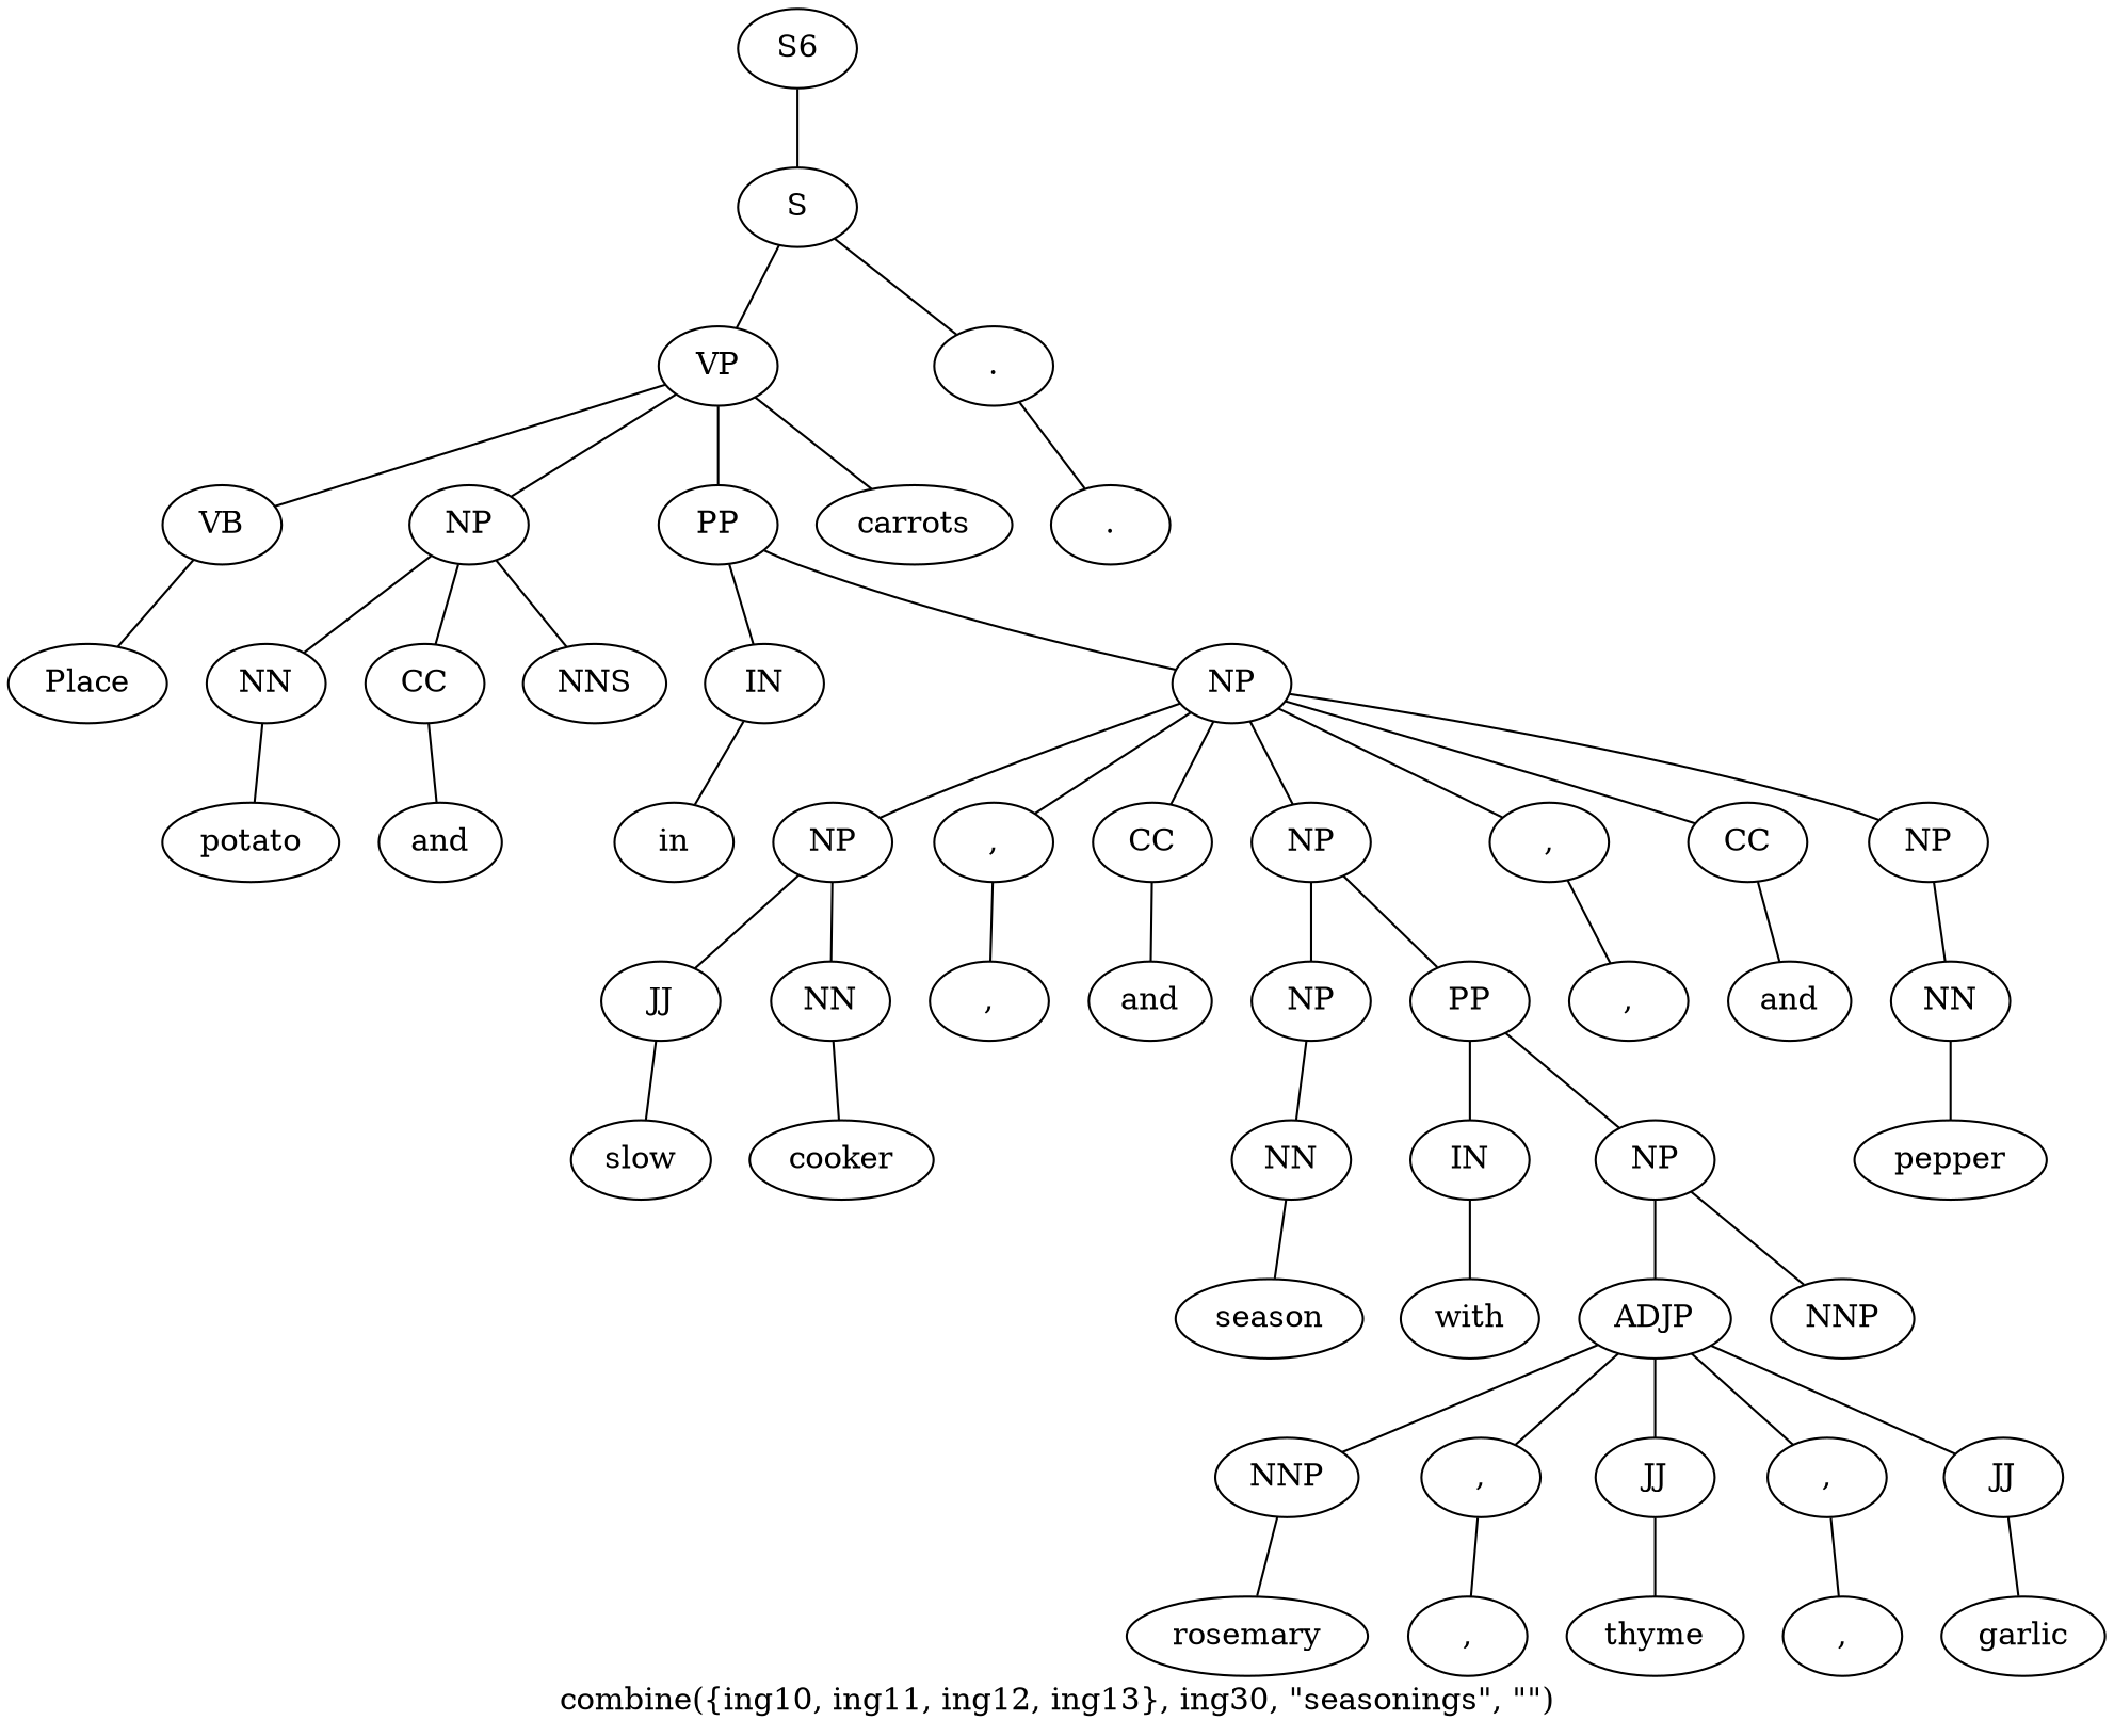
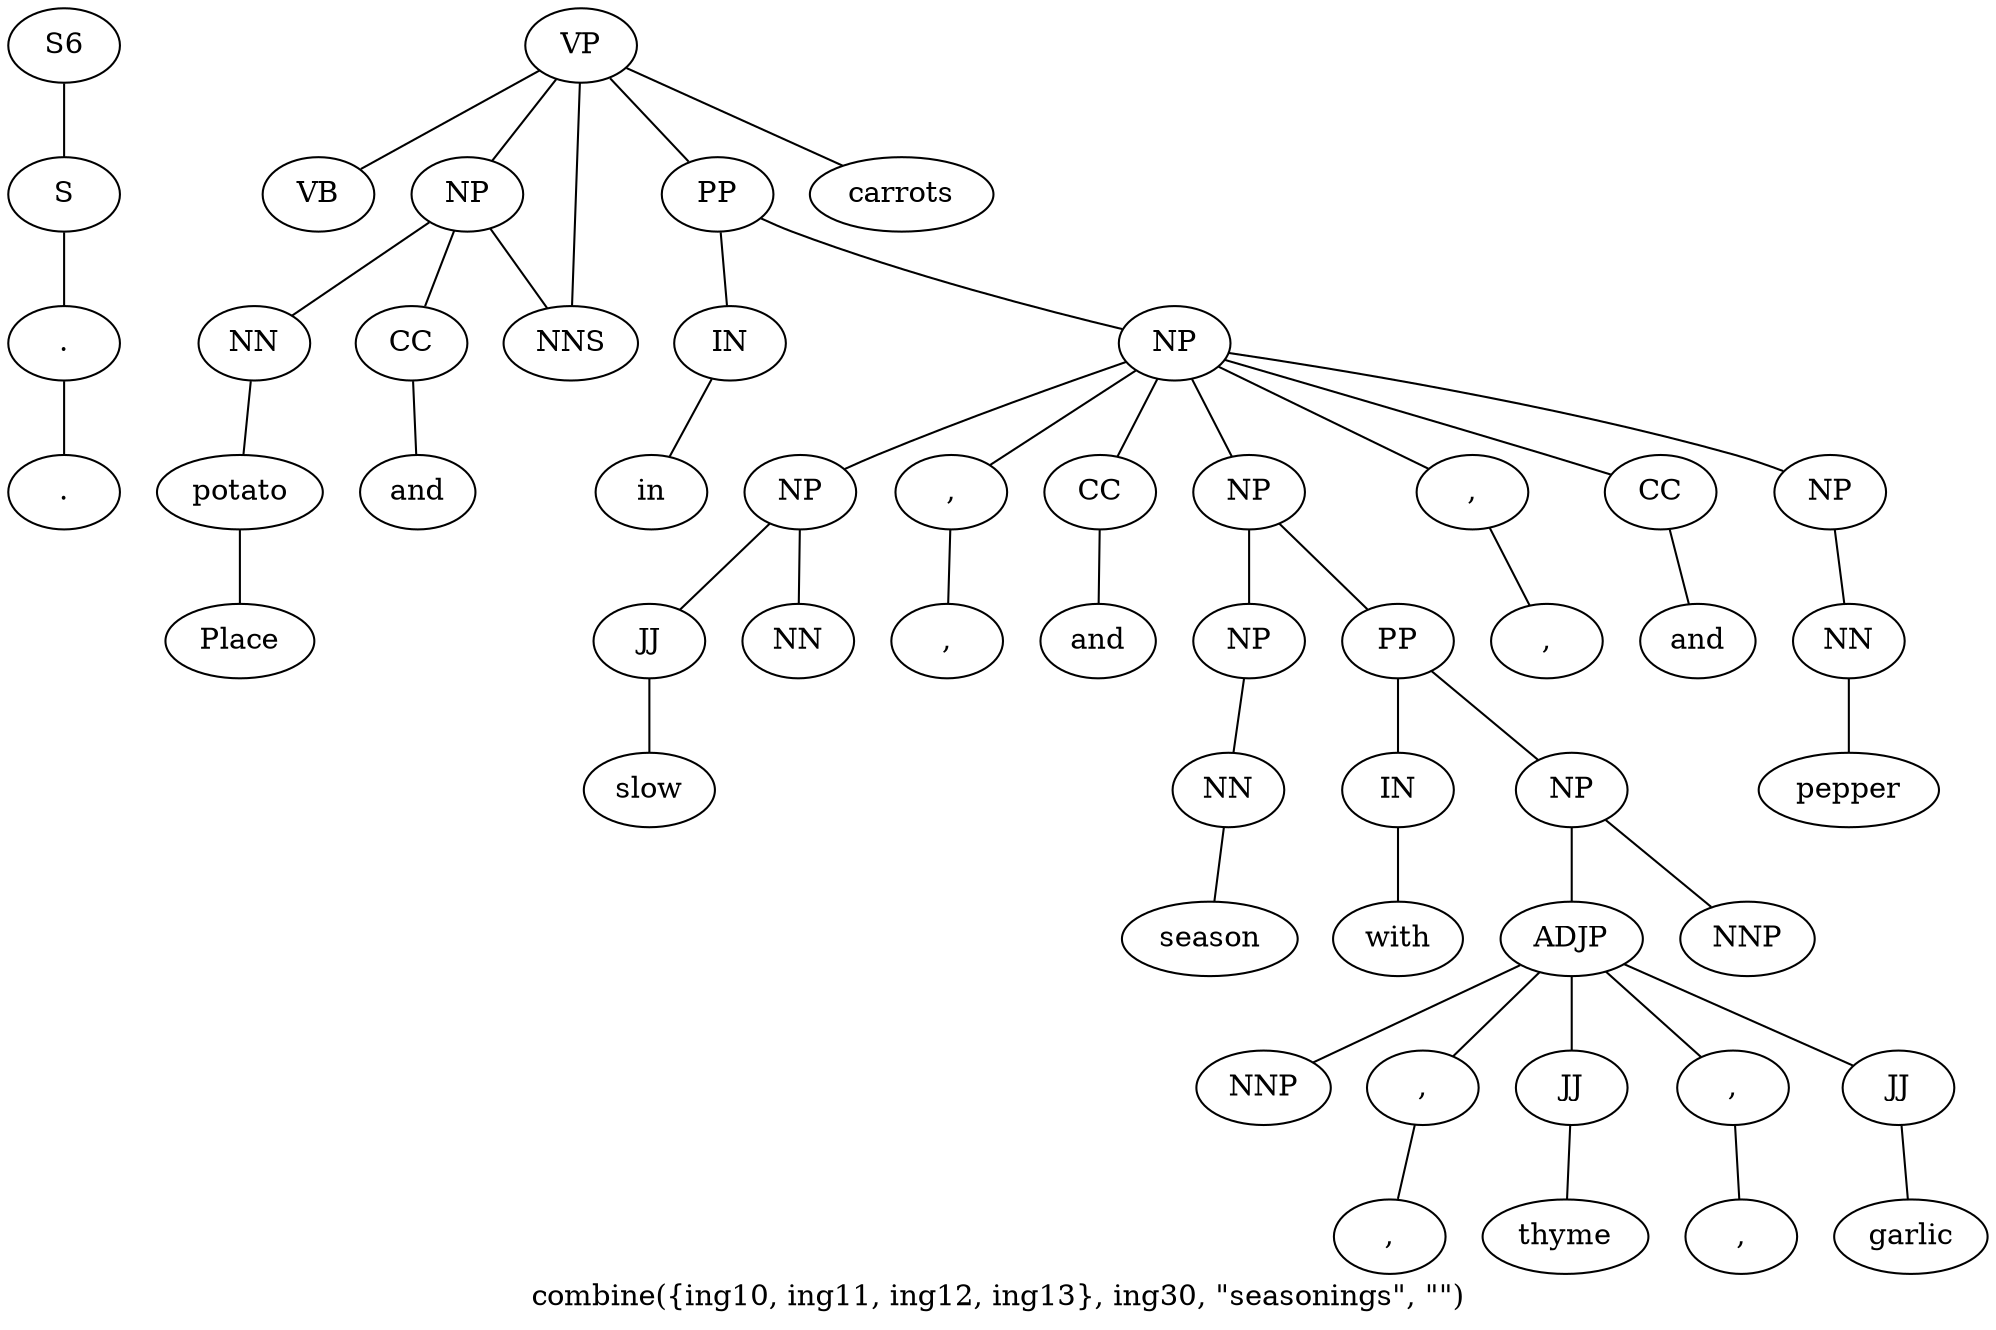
  graph {
    label="combine({ing10, ing11, ing12, ing13}, ing30, \"seasonings\", \"\")"
    n1 [label=S6]
    n2 [label=S]
    n3 [label=VP]
    n4 [label="."]
    n5 [label=VB]
    n6 [label=NP]
    n7 [label=PP]
    n8 [label=carrots]
    n9 [label="."]
    n10 [label=Place]
    n11 [label=NN]
    n12 [label=CC]
    n13 [label=NNS]
    n14 [label=IN]
    n15 [label=NP]
    n16 [label=potato]
    n17 [label=and]
    n18 [label=in]
    n19 [label=NP]
    n20 [label=","]
    n21 [label=CC]
    n22 [label=NP]
    n23 [label=","]
    n24 [label=CC]
    n25 [label=NP]
    n26 [label=JJ]
    n27 [label=NN]
    n28 [label=","]
    n29 [label=and]
    n30 [label=NP]
    n31 [label=PP]
    n32 [label=","]
    n33 [label=and]
    n34 [label=NN]
    n35 [label=slow]
-   n36 [label=cooker]
    n37 [label=NN]
    n38 [label=IN]
    n39 [label=NP]
    n40 [label=season]
    n41 [label=with]
    n42 [label=ADJP]
    n43 [label=NNP]
    n44 [label=NNP]
    n45 [label=","]
    n46 [label=JJ]
    n47 [label=","]
    n48 [label=JJ]
-   n49 [label=rosemary]
    n50 [label=","]
    n51 [label=thyme]
    n52 [label=","]
    n53 [label=garlic]
    n54 [label=pepper]
    n1 -- n2
-   n2 -- n3
+   n13 -- n3
    n2 -- n4
    n3 -- n5
    n3 -- n6
    n3 -- n7
    n3 -- n8
    n4 -- n9
-   n5 -- n10
+   n16 -- n10
    n6 -- n11
    n6 -- n12
    n6 -- n13
    n7 -- n14
    n7 -- n15
    n11 -- n16
    n12 -- n17
    n14 -- n18
    n15 -- n19
    n15 -- n20
    n15 -- n21
    n15 -- n22
    n15 -- n23
    n15 -- n24
    n15 -- n25
    n19 -- n26
    n19 -- n27
    n20 -- n28
    n21 -- n29
    n22 -- n30
    n22 -- n31
    n23 -- n32
    n24 -- n33
    n25 -- n34
    n26 -- n35
-   n27 -- n36
    n30 -- n37
    n31 -- n38
    n31 -- n39
    n34 -- n54
    n37 -- n40
    n38 -- n41
    n39 -- n42
    n39 -- n43
    n42 -- n44
    n42 -- n45
    n42 -- n46
    n42 -- n47
    n42 -- n48
-   n44 -- n49
    n45 -- n50
    n46 -- n51
    n47 -- n52
    n48 -- n53
  }
